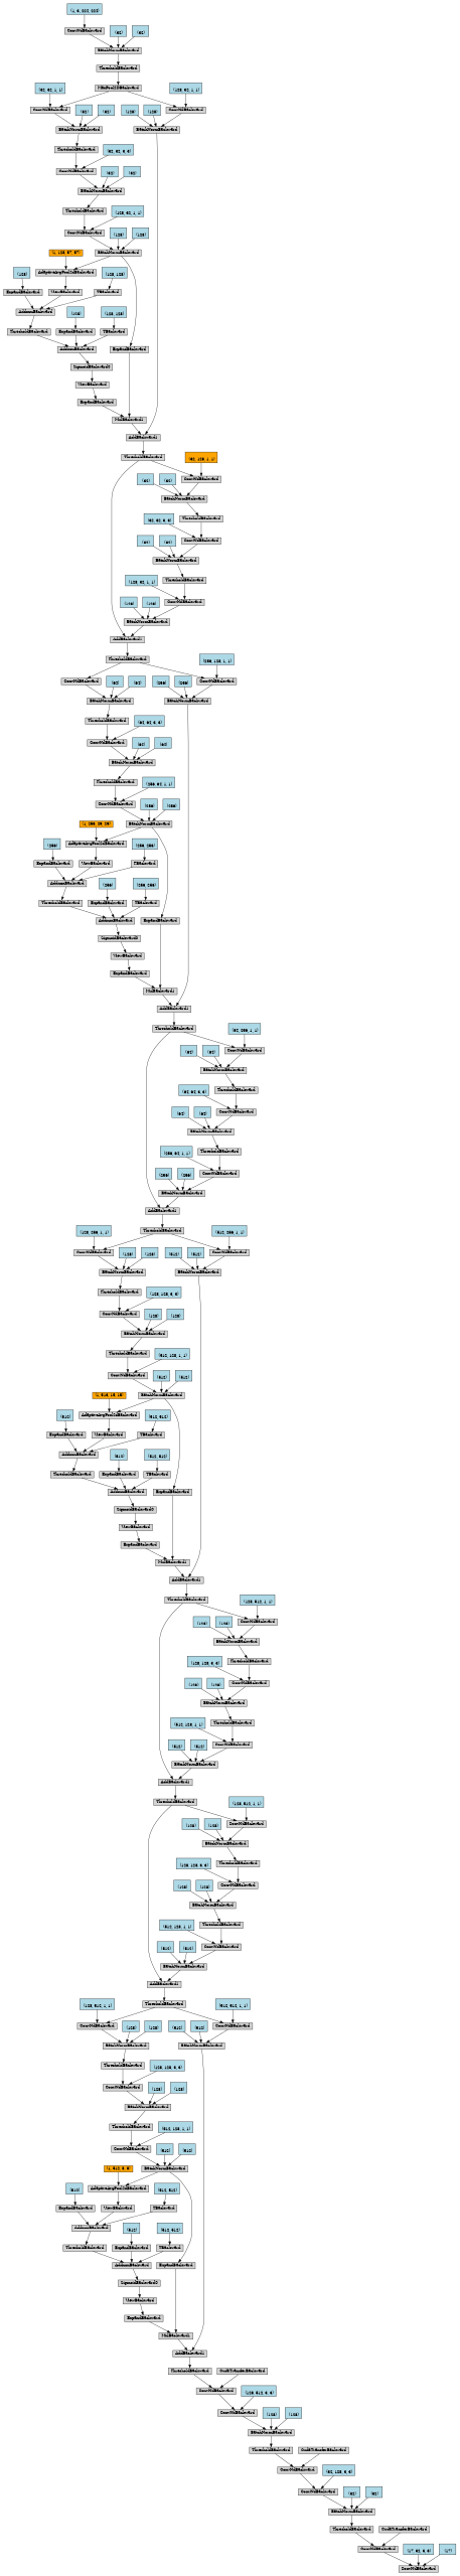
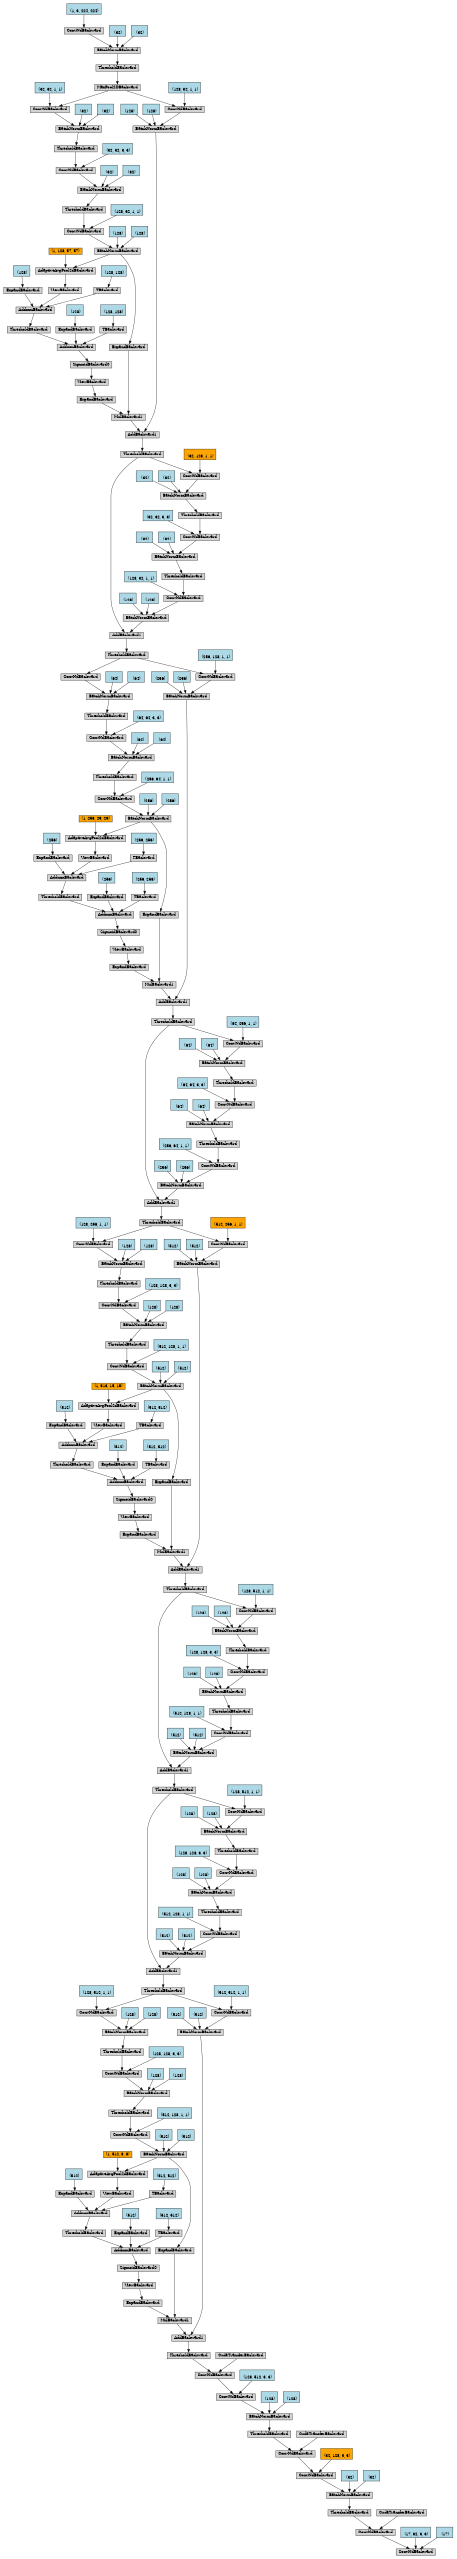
  digraph {
    node [align=left fontsize=12 ranksep=0.1 shape=box style=filled]
    n1 [height=0.2 label=ConvNdBackward]
    n2 [height=0.2 label=ConvNdBackward]
    n3 [height=0.2 label=ThresholdBackward]
    n4 [height=0.2 label=BatchNormBackward]
    n5 [height=0.2 label=ConvNdBackward]
    n6 [height=0.2 label=ConvNdBackward]
    n7 [height=0.2 label=ThresholdBackward]
    n8 [height=0.2 label=BatchNormBackward]
    n9 [height=0.2 label=ConvNdBackward]
    n10 [height=0.2 label=ConvNdBackward]
    n11 [height=0.2 label=ThresholdBackward]
    n12 [height=0.2 label=AddBackward1]
    n13 [height=0.2 label=MulBackward1]
    n14 [height=0.2 label=ExpandBackward]
    n15 [height=0.2 label=BatchNormBackward]
    n16 [height=0.2 label=AdaptiveAvgPool2dBackward]
    n17 [height=0.2 label=ViewBackward]
    n18 [height=0.2 label=ConvNdBackward]
    n19 [height=0.2 label=ThresholdBackward]
    n20 [height=0.2 label=BatchNormBackward]
    n21 [height=0.2 label=ConvNdBackward]
    n22 [height=0.2 label=ThresholdBackward]
    n23 [height=0.2 label=BatchNormBackward]
    n24 [height=0.2 label=ConvNdBackward]
    n25 [height=0.2 label=ThresholdBackward]
    n26 [height=0.2 label=ConvNdBackward]
    n27 [height=0.2 label=BatchNormBackward]
    n28 [height=0.2 label=AddBackward1]
    n29 [height=0.2 label=BatchNormBackward]
    n30 [height=0.2 label=ConvNdBackward]
    n31 [height=0.2 label=ThresholdBackward]
    n32 [height=0.2 label=BatchNormBackward]
    n33 [height=0.2 label=ConvNdBackward]
    n34 [height=0.2 label=ThresholdBackward]
    n35 [height=0.2 label=BatchNormBackward]
    n36 [height=0.2 label=ConvNdBackward]
    n37 [height=0.2 label=ThresholdBackward]
    n38 [height=0.2 label=AddBackward1]
    n39 [height=0.2 label=BatchNormBackward]
    n40 [height=0.2 label=ConvNdBackward]
    n41 [height=0.2 label=ThresholdBackward]
    n42 [height=0.2 label=BatchNormBackward]
    n43 [height=0.2 label=ConvNdBackward]
    n44 [height=0.2 label=ThresholdBackward]
    n45 [height=0.2 label=BatchNormBackward]
    n46 [height=0.2 label=ConvNdBackward]
    n47 [height=0.2 label=ThresholdBackward]
    n48 [height=0.2 label=AddBackward1]
    n49 [height=0.2 label=MulBackward1]
    n50 [height=0.2 label=ExpandBackward]
    n51 [height=0.2 label=BatchNormBackward]
    n52 [height=0.2 label=AdaptiveAvgPool2dBackward]
    n53 [height=0.2 label=ViewBackward]
    n54 [height=0.2 label=ConvNdBackward]
    n55 [height=0.2 label=ThresholdBackward]
    n56 [height=0.2 label=BatchNormBackward]
    n57 [height=0.2 label=ConvNdBackward]
    n58 [height=0.2 label=ThresholdBackward]
    n59 [height=0.2 label=BatchNormBackward]
    n60 [height=0.2 label=ConvNdBackward]
    n61 [height=0.2 label=ThresholdBackward]
    n62 [height=0.2 label=ConvNdBackward]
    n63 [height=0.2 label=BatchNormBackward]
    n64 [height=0.2 label=AddBackward1]
    n65 [height=0.2 label=BatchNormBackward]
    n66 [height=0.2 label=ConvNdBackward]
    n67 [height=0.2 label=ThresholdBackward]
    n68 [height=0.2 label=BatchNormBackward]
    n69 [height=0.2 label=ConvNdBackward]
    n70 [height=0.2 label=ThresholdBackward]
    n71 [height=0.2 label=BatchNormBackward]
    n72 [height=0.2 label=ConvNdBackward]
    n73 [height=0.2 label=ThresholdBackward]
    n74 [height=0.2 label=AddBackward1]
    n75 [height=0.2 label=MulBackward1]
    n76 [height=0.2 label=ExpandBackward]
    n77 [height=0.2 label=BatchNormBackward]
    n78 [height=0.2 label=AdaptiveAvgPool2dBackward]
    n79 [height=0.2 label=ViewBackward]
    n80 [height=0.2 label=ConvNdBackward]
    n81 [height=0.2 label=ThresholdBackward]
    n82 [height=0.2 label=BatchNormBackward]
    n83 [height=0.2 label=ConvNdBackward]
    n84 [height=0.2 label=ThresholdBackward]
    n85 [height=0.2 label=BatchNormBackward]
    n86 [height=0.2 label=ConvNdBackward]
    n87 [height=0.2 label=ThresholdBackward]
    n88 [height=0.2 label=ConvNdBackward]
    n89 [height=0.2 label=BatchNormBackward]
    n90 [height=0.2 label=AddBackward1]
    n91 [height=0.2 label=BatchNormBackward]
    n92 [height=0.2 label=ConvNdBackward]
    n93 [height=0.2 label=ThresholdBackward]
    n94 [height=0.2 label=BatchNormBackward]
    n95 [height=0.2 label=ConvNdBackward]
    n96 [height=0.2 label=ThresholdBackward]
    n97 [height=0.2 label=BatchNormBackward]
    n98 [height=0.2 label=ConvNdBackward]
    n99 [height=0.2 label=ThresholdBackward]
    n100 [height=0.2 label=AddBackward1]
    n101 [height=0.2 label=MulBackward1]
    n102 [height=0.2 label=ExpandBackward]
    n103 [height=0.2 label=BatchNormBackward]
    n104 [height=0.2 label=AdaptiveAvgPool2dBackward]
    n105 [height=0.2 label=ViewBackward]
    n106 [height=0.2 label=ConvNdBackward]
    n107 [height=0.2 label=ThresholdBackward]
    n108 [height=0.2 label=BatchNormBackward]
    n109 [height=0.2 label=ConvNdBackward]
    n110 [height=0.2 label=ThresholdBackward]
    n111 [height=0.2 label=BatchNormBackward]
    n112 [height=0.2 label=ConvNdBackward]
    n113 [height=0.2 label=MaxPool2DBackward]
    n114 [height=0.2 label=ConvNdBackward]
    n115 [height=0.2 label=BatchNormBackward]
    n116 [height=0.2 label=ThresholdBackward]
    n117 [height=0.2 label=BatchNormBackward]
    n118 [height=0.2 label=ConvNdBackward]
    n119 [fillcolor=lightblue height=0.2 label="\n (1, 3, 224, 224)"]
    n120 [fillcolor=lightblue height=0.2 label="\n (32)"]
    n121 [fillcolor=lightblue height=0.2 label="\n (32)"]
    n122 [fillcolor=lightblue height=0.2 label="\n (32, 32, 1, 1)"]
    n123 [fillcolor=lightblue height=0.2 label="\n (32)"]
    n124 [fillcolor=lightblue height=0.2 label="\n (32)"]
    n125 [fillcolor=lightblue height=0.2 label="\n (32, 32, 3, 3)"]
    n126 [fillcolor=lightblue height=0.2 label="\n (32)"]
    n127 [fillcolor=lightblue height=0.2 label="\n (32)"]
    n128 [fillcolor=lightblue height=0.2 label="\n (128, 32, 1, 1)"]
    n129 [fillcolor=lightblue height=0.2 label="\n (128)"]
    n130 [fillcolor=lightblue height=0.2 label="\n (128)"]
    n131 [height=0.2 label=ExpandBackward]
    n132 [height=0.2 label=ViewBackward]
    n133 [height=0.2 label=SigmoidBackward0]
    n134 [height=0.2 label=AddmmBackward]
    n135 [height=0.2 label=ExpandBackward]
    n136 [fillcolor=lightblue height=0.2 label="\n (128)"]
    n137 [height=0.2 label=ThresholdBackward]
    n138 [height=0.2 label=AddmmBackward]
    n139 [height=0.2 label=ExpandBackward]
    n140 [fillcolor=lightblue height=0.2 label="\n (128)"]
    n141 [fillcolor=orange height=0.2 label="(1, 128, 57, 57)"]
    n142 [height=0.2 label=TBackward]
    n143 [fillcolor=lightblue height=0.2 label="\n (128, 128)"]
    n144 [height=0.2 label=TBackward]
    n145 [fillcolor=lightblue height=0.2 label="\n (128, 128)"]
    n146 [fillcolor=lightblue height=0.2 label="\n (128, 32, 1, 1)"]
    n147 [fillcolor=lightblue height=0.2 label="\n (128)"]
    n148 [fillcolor=lightblue height=0.2 label="\n (128)"]
    n149 [fillcolor=orange height=0.2 label="\n (32, 128, 1, 1)"]
    n150 [fillcolor=lightblue height=0.2 label="\n (32)"]
    n151 [fillcolor=lightblue height=0.2 label="\n (32)"]
    n152 [fillcolor=lightblue height=0.2 label="\n (32, 32, 3, 3)"]
    n153 [fillcolor=lightblue height=0.2 label="\n (32)"]
    n154 [fillcolor=lightblue height=0.2 label="\n (32)"]
    n155 [fillcolor=lightblue height=0.2 label="\n (128, 32, 1, 1)"]
    n156 [fillcolor=lightblue height=0.2 label="\n (128)"]
    n157 [fillcolor=lightblue height=0.2 label="\n (128)"]
    n158 [fillcolor=lightblue height=0.2 label="\n (64)"]
    n159 [fillcolor=lightblue height=0.2 label="\n (64)"]
    n160 [fillcolor=lightblue height=0.2 label="\n (64, 64, 3, 3)"]
    n161 [fillcolor=lightblue height=0.2 label="\n (64)"]
    n162 [fillcolor=lightblue height=0.2 label="\n (64)"]
    n163 [fillcolor=lightblue height=0.2 label="\n (256, 64, 1, 1)"]
    n164 [fillcolor=lightblue height=0.2 label="\n (256)"]
    n165 [fillcolor=lightblue height=0.2 label="\n (256)"]
    n166 [height=0.2 label=ExpandBackward]
    n167 [height=0.2 label=ViewBackward]
    n168 [height=0.2 label=SigmoidBackward0]
    n169 [height=0.2 label=AddmmBackward]
    n170 [height=0.2 label=ExpandBackward]
    n171 [fillcolor=lightblue height=0.2 label="\n (256)"]
    n172 [height=0.2 label=ThresholdBackward]
    n173 [height=0.2 label=AddmmBackward]
    n174 [height=0.2 label=ExpandBackward]
    n175 [fillcolor=lightblue height=0.2 label="\n (256)"]
    n176 [fillcolor=orange height=0.2 label="(1, 256, 29, 29)"]
    n177 [height=0.2 label=TBackward]
    n178 [fillcolor=lightblue height=0.2 label="\n (256, 256)"]
    n179 [height=0.2 label=TBackward]
    n180 [fillcolor=lightblue height=0.2 label="\n (256, 256)"]
    n181 [fillcolor=lightblue height=0.2 label="\n (256, 128, 1, 1)"]
    n182 [fillcolor=lightblue height=0.2 label="\n (256)"]
    n183 [fillcolor=lightblue height=0.2 label="\n (256)"]
    n184 [fillcolor=lightblue height=0.2 label="\n (64, 256, 1, 1)"]
    n185 [fillcolor=lightblue height=0.2 label="\n (64)"]
    n186 [fillcolor=lightblue height=0.2 label="\n (64)"]
    n187 [fillcolor=lightblue height=0.2 label="\n (64, 64, 3, 3)"]
    n188 [fillcolor=lightblue height=0.2 label="\n (64)"]
    n189 [fillcolor=lightblue height=0.2 label="\n (64)"]
    n190 [fillcolor=lightblue height=0.2 label="\n (256, 64, 1, 1)"]
    n191 [fillcolor=lightblue height=0.2 label="\n (256)"]
    n192 [fillcolor=lightblue height=0.2 label="\n (256)"]
    n193 [fillcolor=lightblue height=0.2 label="\n (128, 256, 1, 1)"]
    n194 [fillcolor=lightblue height=0.2 label="\n (128)"]
    n195 [fillcolor=lightblue height=0.2 label="\n (128)"]
    n196 [fillcolor=lightblue height=0.2 label="\n (128, 128, 3, 3)"]
    n197 [fillcolor=lightblue height=0.2 label="\n (128)"]
    n198 [fillcolor=lightblue height=0.2 label="\n (128)"]
    n199 [fillcolor=lightblue height=0.2 label="\n (512, 128, 1, 1)"]
    n200 [fillcolor=lightblue height=0.2 label="\n (512)"]
    n201 [fillcolor=lightblue height=0.2 label="\n (512)"]
    n202 [height=0.2 label=ExpandBackward]
    n203 [height=0.2 label=ViewBackward]
    n204 [height=0.2 label=SigmoidBackward0]
    n205 [height=0.2 label=AddmmBackward]
    n206 [height=0.2 label=ExpandBackward]
    n207 [fillcolor=lightblue height=0.2 label="\n (512)"]
    n208 [height=0.2 label=ThresholdBackward]
    n209 [height=0.2 label=AddmmBackward]
    n210 [height=0.2 label=ExpandBackward]
    n211 [fillcolor=lightblue height=0.2 label="\n (512)"]
    n212 [fillcolor=orange height=0.2 label="(1, 513, 15, 15)"]
    n213 [height=0.2 label=TBackward]
    n214 [fillcolor=lightblue height=0.2 label="\n (512, 512)"]
    n215 [height=0.2 label=TBackward]
    n216 [fillcolor=lightblue height=0.2 label="\n (512, 512)"]
-   n217 [fillcolor=lightblue height=0.2 label="\n (512, 256, 1, 1)"]
+   n217 [fillcolor=orange height=0.2 label="\n (512, 256, 1, 1)"]
    n218 [fillcolor=lightblue height=0.2 label="\n (512)"]
    n219 [fillcolor=lightblue height=0.2 label="\n (512)"]
    n220 [fillcolor=lightblue height=0.2 label="\n (128, 512, 1, 1)"]
    n221 [fillcolor=lightblue height=0.2 label="\n (128)"]
    n222 [fillcolor=lightblue height=0.2 label="\n (128)"]
    n223 [fillcolor=lightblue height=0.2 label="\n (128, 128, 3, 3)"]
    n224 [fillcolor=lightblue height=0.2 label="\n (128)"]
    n225 [fillcolor=lightblue height=0.2 label="\n (128)"]
    n226 [fillcolor=lightblue height=0.2 label="\n (512, 128, 1, 1)"]
    n227 [fillcolor=lightblue height=0.2 label="\n (512)"]
    n228 [fillcolor=lightblue height=0.2 label="\n (512)"]
    n229 [fillcolor=lightblue height=0.2 label="\n (128, 512, 1, 1)"]
    n230 [fillcolor=lightblue height=0.2 label="\n (128)"]
    n231 [fillcolor=lightblue height=0.2 label="\n (128)"]
    n232 [fillcolor=lightblue height=0.2 label="\n (128, 128, 3, 3)"]
    n233 [fillcolor=lightblue height=0.2 label="\n (128)"]
    n234 [fillcolor=lightblue height=0.2 label="\n (128)"]
    n235 [fillcolor=lightblue height=0.2 label="\n (512, 128, 1, 1)"]
    n236 [fillcolor=lightblue height=0.2 label="\n (512)"]
    n237 [fillcolor=lightblue height=0.2 label="\n (512)"]
    n238 [fillcolor=lightblue height=0.2 label="\n (128, 512, 1, 1)"]
    n239 [fillcolor=lightblue height=0.2 label="\n (128)"]
    n240 [fillcolor=lightblue height=0.2 label="\n (128)"]
    n241 [fillcolor=lightblue height=0.2 label="\n (128, 128, 3, 3)"]
    n242 [fillcolor=lightblue height=0.2 label="\n (128)"]
    n243 [fillcolor=lightblue height=0.2 label="\n (128)"]
    n244 [fillcolor=lightblue height=0.2 label="\n (512, 128, 1, 1)"]
    n245 [fillcolor=lightblue height=0.2 label="\n (512)"]
    n246 [fillcolor=lightblue height=0.2 label="\n (512)"]
    n247 [height=0.2 label=ExpandBackward]
    n248 [height=0.2 label=ViewBackward]
    n249 [height=0.2 label=SigmoidBackward0]
    n250 [height=0.2 label=AddmmBackward]
    n251 [height=0.2 label=ExpandBackward]
    n252 [fillcolor=lightblue height=0.2 label="\n (512)"]
    n253 [height=0.2 label=ThresholdBackward]
    n254 [height=0.2 label=AddmmBackward]
    n255 [height=0.2 label=ExpandBackward]
    n256 [fillcolor=lightblue height=0.2 label="\n (512)"]
    n257 [fillcolor=orange height=0.2 label="(1, 512, 8, 8)"]
    n258 [height=0.2 label=TBackward]
    n259 [fillcolor=lightblue height=0.2 label="\n (512, 512)"]
    n260 [height=0.2 label=TBackward]
    n261 [fillcolor=lightblue height=0.2 label="\n (512, 512)"]
    n262 [fillcolor=lightblue height=0.2 label="\n (512, 512, 1, 1)"]
    n263 [fillcolor=lightblue height=0.2 label="\n (512)"]
    n264 [fillcolor=lightblue height=0.2 label="\n (512)"]
    n265 [height=0.2 label=CudaTransferBackward]
    n266 [fillcolor=lightblue height=0.2 label="\n (128, 512, 3, 3)"]
    n267 [fillcolor=lightblue height=0.2 label="\n (128)"]
    n268 [fillcolor=lightblue height=0.2 label="\n (128)"]
    n269 [height=0.2 label=CudaTransferBackward]
-   n270 [fillcolor=lightblue height=0.2 label="\n (32, 128, 3, 3)"]
+   n270 [fillcolor=orange height=0.2 label="\n (32, 128, 3, 3)"]
    n271 [fillcolor=lightblue height=0.2 label="\n (32)"]
    n272 [fillcolor=lightblue height=0.2 label="\n (32)"]
    n273 [height=0.2 label=CudaTransferBackward]
    n274 [fillcolor=lightblue height=0.2 label="\n (17, 32, 3, 3)"]
    n275 [fillcolor=lightblue height=0.2 label="\n (17)"]
    n2 -> n1
    n3 -> n2
    n4 -> n3
    n5 -> n4
    n6 -> n5
    n7 -> n6
    n8 -> n7
    n9 -> n8
    n10 -> n9
    n11 -> n10
    n12 -> n11
    n13 -> n12
    n14 -> n13
    n15 -> n14
    n15 -> n16
    n16 -> n17
    n17 -> n254
    n18 -> n15
    n19 -> n18
    n20 -> n19
    n21 -> n20
    n22 -> n21
    n23 -> n22
    n24 -> n23
    n25 -> n24
    n25 -> n26
    n26 -> n27
    n27 -> n12
    n28 -> n25
    n29 -> n28
    n30 -> n29
    n31 -> n30
    n32 -> n31
    n33 -> n32
    n34 -> n33
    n35 -> n34
    n36 -> n35
    n37 -> n28
    n37 -> n36
    n38 -> n37
    n39 -> n38
    n40 -> n39
    n41 -> n40
    n42 -> n41
    n43 -> n42
    n44 -> n43
    n45 -> n44
    n46 -> n45
    n47 -> n38
    n47 -> n46
    n48 -> n47
    n49 -> n48
    n50 -> n49
    n51 -> n50
    n51 -> n52
    n52 -> n53
    n53 -> n209
    n54 -> n51
    n55 -> n54
    n56 -> n55
    n57 -> n56
    n58 -> n57
    n59 -> n58
    n60 -> n59
    n61 -> n60
    n61 -> n62
    n62 -> n63
    n63 -> n48
    n64 -> n61
    n65 -> n64
    n66 -> n65
    n67 -> n66
    n68 -> n67
    n69 -> n68
    n70 -> n69
    n71 -> n70
    n72 -> n71
    n73 -> n64
    n73 -> n72
    n74 -> n73
    n75 -> n74
    n76 -> n75
    n77 -> n76
    n77 -> n78
    n78 -> n79
    n79 -> n173
    n80 -> n77
    n81 -> n80
    n82 -> n81
    n83 -> n82
    n84 -> n83
    n85 -> n84
    n86 -> n85
    n87 -> n86
    n87 -> n88
    n88 -> n89
    n89 -> n74
    n90 -> n87
    n91 -> n90
    n92 -> n91
    n93 -> n92
    n94 -> n93
    n95 -> n94
    n96 -> n95
    n97 -> n96
    n98 -> n97
    n99 -> n90
    n99 -> n98
    n100 -> n99
    n101 -> n100
    n102 -> n101
    n103 -> n102
    n103 -> n104
    n104 -> n105
    n105 -> n138
    n106 -> n103
    n107 -> n106
    n108 -> n107
    n109 -> n108
    n110 -> n109
    n111 -> n110
    n112 -> n111
    n113 -> n112
    n113 -> n114
    n114 -> n115
    n115 -> n100
    n116 -> n113
    n117 -> n116
    n118 -> n117
    n119 -> n118
    n120 -> n117
    n121 -> n117
    n122 -> n112
    n123 -> n111
    n124 -> n111
    n125 -> n109
    n126 -> n108
    n127 -> n108
    n128 -> n106
    n129 -> n103
    n130 -> n103
    n131 -> n101
    n132 -> n131
    n133 -> n132
    n134 -> n133
    n135 -> n134
    n136 -> n135
    n137 -> n134
    n138 -> n137
    n139 -> n138
    n140 -> n139
    n141 -> n104
    n142 -> n138
    n143 -> n142
    n144 -> n134
    n145 -> n144
    n146 -> n114
    n147 -> n115
    n148 -> n115
    n149 -> n98
    n150 -> n97
    n151 -> n97
    n152 -> n95
    n153 -> n94
    n154 -> n94
    n155 -> n92
    n156 -> n91
    n157 -> n91
    n158 -> n85
    n159 -> n85
    n160 -> n83
    n161 -> n82
    n162 -> n82
    n163 -> n80
    n164 -> n77
    n165 -> n77
    n166 -> n75
    n167 -> n166
    n168 -> n167
    n169 -> n168
    n170 -> n169
    n171 -> n170
    n172 -> n169
    n173 -> n172
    n174 -> n173
    n175 -> n174
    n176 -> n78
    n177 -> n173
    n178 -> n177
    n179 -> n169
    n180 -> n179
    n181 -> n88
    n182 -> n89
    n183 -> n89
    n184 -> n72
    n185 -> n71
    n186 -> n71
    n187 -> n69
    n188 -> n68
    n189 -> n68
    n190 -> n66
    n191 -> n65
    n192 -> n65
    n193 -> n60
    n194 -> n59
    n195 -> n59
    n196 -> n57
    n197 -> n56
    n198 -> n56
    n199 -> n54
    n200 -> n51
    n201 -> n51
    n202 -> n49
    n203 -> n202
    n204 -> n203
    n205 -> n204
    n206 -> n205
    n207 -> n206
    n208 -> n205
    n209 -> n208
    n210 -> n209
    n211 -> n210
    n212 -> n52
    n213 -> n209
    n214 -> n213
    n215 -> n205
    n216 -> n215
    n217 -> n62
    n218 -> n63
    n219 -> n63
    n220 -> n46
    n221 -> n45
    n222 -> n45
    n223 -> n43
    n224 -> n42
    n225 -> n42
    n226 -> n40
    n227 -> n39
    n228 -> n39
    n229 -> n36
    n230 -> n35
    n231 -> n35
    n232 -> n33
    n233 -> n32
    n234 -> n32
    n235 -> n30
    n236 -> n29
    n237 -> n29
    n238 -> n24
    n239 -> n23
    n240 -> n23
    n241 -> n21
    n242 -> n20
    n243 -> n20
    n244 -> n18
    n245 -> n15
    n246 -> n15
    n247 -> n13
    n248 -> n247
    n249 -> n248
    n250 -> n249
    n251 -> n250
    n252 -> n251
    n253 -> n250
    n254 -> n253
    n255 -> n254
    n256 -> n255
    n257 -> n16
    n258 -> n254
    n259 -> n258
    n260 -> n250
    n261 -> n260
    n262 -> n26
    n263 -> n27
    n264 -> n27
    n265 -> n10
    n266 -> n9
    n267 -> n8
    n268 -> n8
    n269 -> n6
    n270 -> n5
    n271 -> n4
    n272 -> n4
    n273 -> n2
    n274 -> n1
    n275 -> n1
  }
